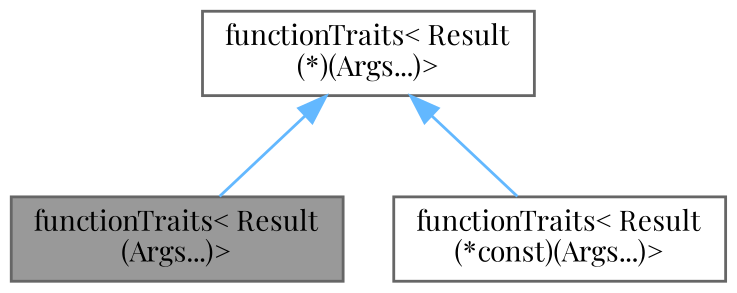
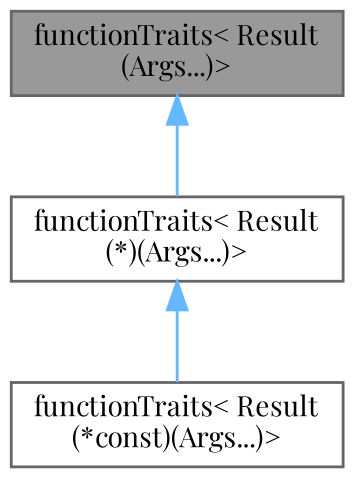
  digraph {
    fontname="Playfair Display"
    node [color=gray40 fillcolor=white fontname="Playfair Display" fontsize=10 shape=box style=filled]
    edge [color=steelblue1 dir=back fontname="Playfair Display" fontsize=10 labelfontname=Helvetica labelfontsize=10 style=solid]
    n1 [fillcolor=grey60 fontcolor=black height=0.2 label="functionTraits\< Result\l(Args...)\>" width=0.4]
    n2 [height=0.2 label="functionTraits\< Result\l(*)(Args...)\>" width=0.4]
    n3 [height=0.2 label="functionTraits\< Result\l(*const)(Args...)\>" width=0.4]
-   n2 -> n1
+   n1 -> n2
    n2 -> n3
  }
